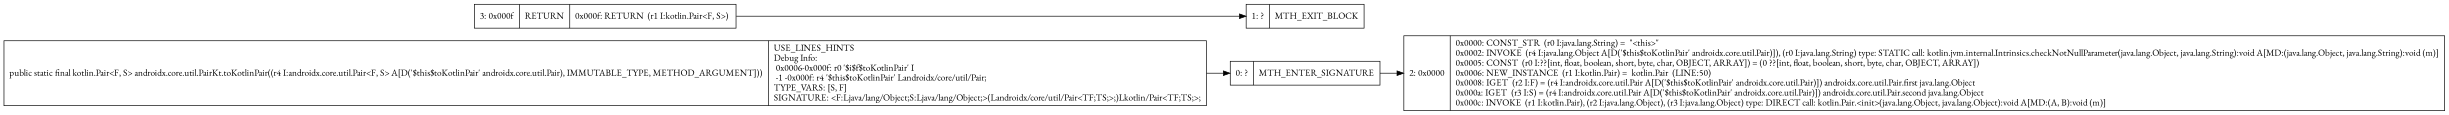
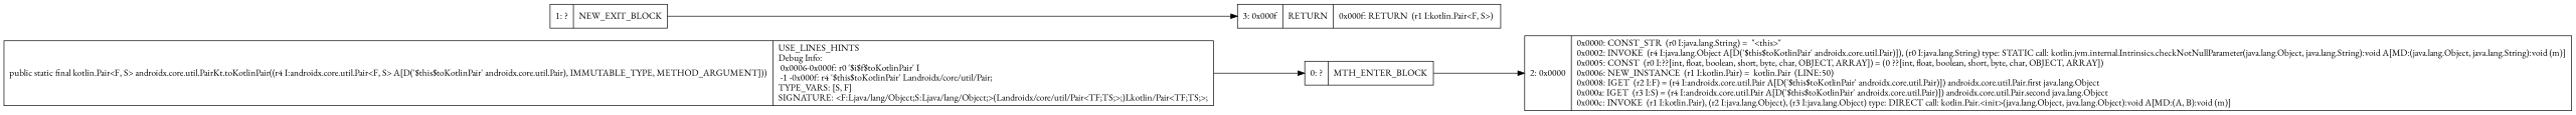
  digraph {
    fontname="EB Garamond"
    rankdir=LR
    node [fontname="EB Garamond" shape=record]
    edge [fontname="EB Garamond"]
-   n1 [label="{0\:\ ?|MTH_ENTER_SIGNATURE\l}"]
+   n1 [label="{0\:\ ?|MTH_ENTER_BLOCK\l}"]
    n2 [label="{2\:\ 0x0000|0x0000: CONST_STR  (r0 I:java.lang.String) =  \"\<this\>\" \l0x0002: INVOKE  (r4 I:java.lang.Object A[D('$this$toKotlinPair' androidx.core.util.Pair)]), (r0 I:java.lang.String) type: STATIC call: kotlin.jvm.internal.Intrinsics.checkNotNullParameter(java.lang.Object, java.lang.String):void A[MD:(java.lang.Object, java.lang.String):void (m)]\l0x0005: CONST  (r0 I:??[int, float, boolean, short, byte, char, OBJECT, ARRAY]) = (0 ??[int, float, boolean, short, byte, char, OBJECT, ARRAY]) \l0x0006: NEW_INSTANCE  (r1 I:kotlin.Pair) =  kotlin.Pair  (LINE:50)\l0x0008: IGET  (r2 I:F) = (r4 I:androidx.core.util.Pair A[D('$this$toKotlinPair' androidx.core.util.Pair)]) androidx.core.util.Pair.first java.lang.Object \l0x000a: IGET  (r3 I:S) = (r4 I:androidx.core.util.Pair A[D('$this$toKotlinPair' androidx.core.util.Pair)]) androidx.core.util.Pair.second java.lang.Object \l0x000c: INVOKE  (r1 I:kotlin.Pair), (r2 I:java.lang.Object), (r3 I:java.lang.Object) type: DIRECT call: kotlin.Pair.\<init\>(java.lang.Object, java.lang.Object):void A[MD:(A, B):void (m)]\l}"]
    n3 [label="{3\:\ 0x000f|RETURN\l|0x000f: RETURN  (r1 I:kotlin.Pair\<F, S\>) \l}"]
-   n4 [label="{1\:\ ?|MTH_EXIT_BLOCK\l}"]
+   n4 [label="{1\:\ ?|NEW_EXIT_BLOCK\l}"]
    n5 [label="{public static final kotlin.Pair\<F, S\> androidx.core.util.PairKt.toKotlinPair((r4 I:androidx.core.util.Pair\<F, S\> A[D('$this$toKotlinPair' androidx.core.util.Pair), IMMUTABLE_TYPE, METHOD_ARGUMENT]))  | USE_LINES_HINTS\lDebug Info:\l  0x0006\-0x000f: r0 '$i$f$toKotlinPair' I\l  \-1 \-0x000f: r4 '$this$toKotlinPair' Landroidx\/core\/util\/Pair;\lTYPE_VARS: [S, F]\lSIGNATURE: \<F:Ljava\/lang\/Object;S:Ljava\/lang\/Object;\>(Landroidx\/core\/util\/Pair\<TF;TS;\>;)Lkotlin\/Pair\<TF;TS;\>;\l}"]
    n1 -> n2
-   n3 -> n4
+   n4 -> n3
    n5 -> n1
  }
